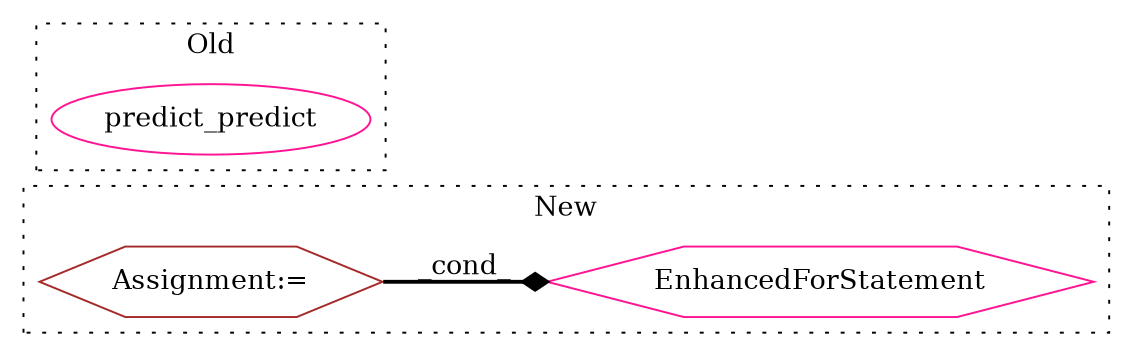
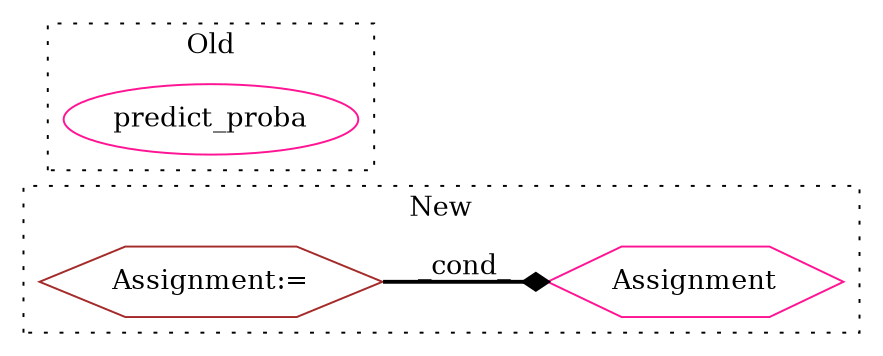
  digraph {
    rankdir=LR
    node [shape=hexagon color=deeppink]
-   n1 [a=70 l="78,2" label=EnhancedForStatement s="7029,7181"]
+   n1 [a=70 l="78,2" label=Assignment s="7029,7181"]
    n2 [a=7 l=42 label="Assignment:=" s=6888 color=brown]
-   n3 [a=32 l="14,1" label=predict_predict s="6602,6640" shape=ellipse]
+   n3 [a=32 l="14,1" label=predict_proba s="6602,6640" shape=ellipse]
    subgraph cluster_1 {
      label=New
      style=dotted
      n1
      n2
    }
    subgraph cluster_2 {
      label=Old
      style=dotted
      n3
    }
    n2 -> n1 [label=_cond_ style=bold arrowhead=diamond]
  }
